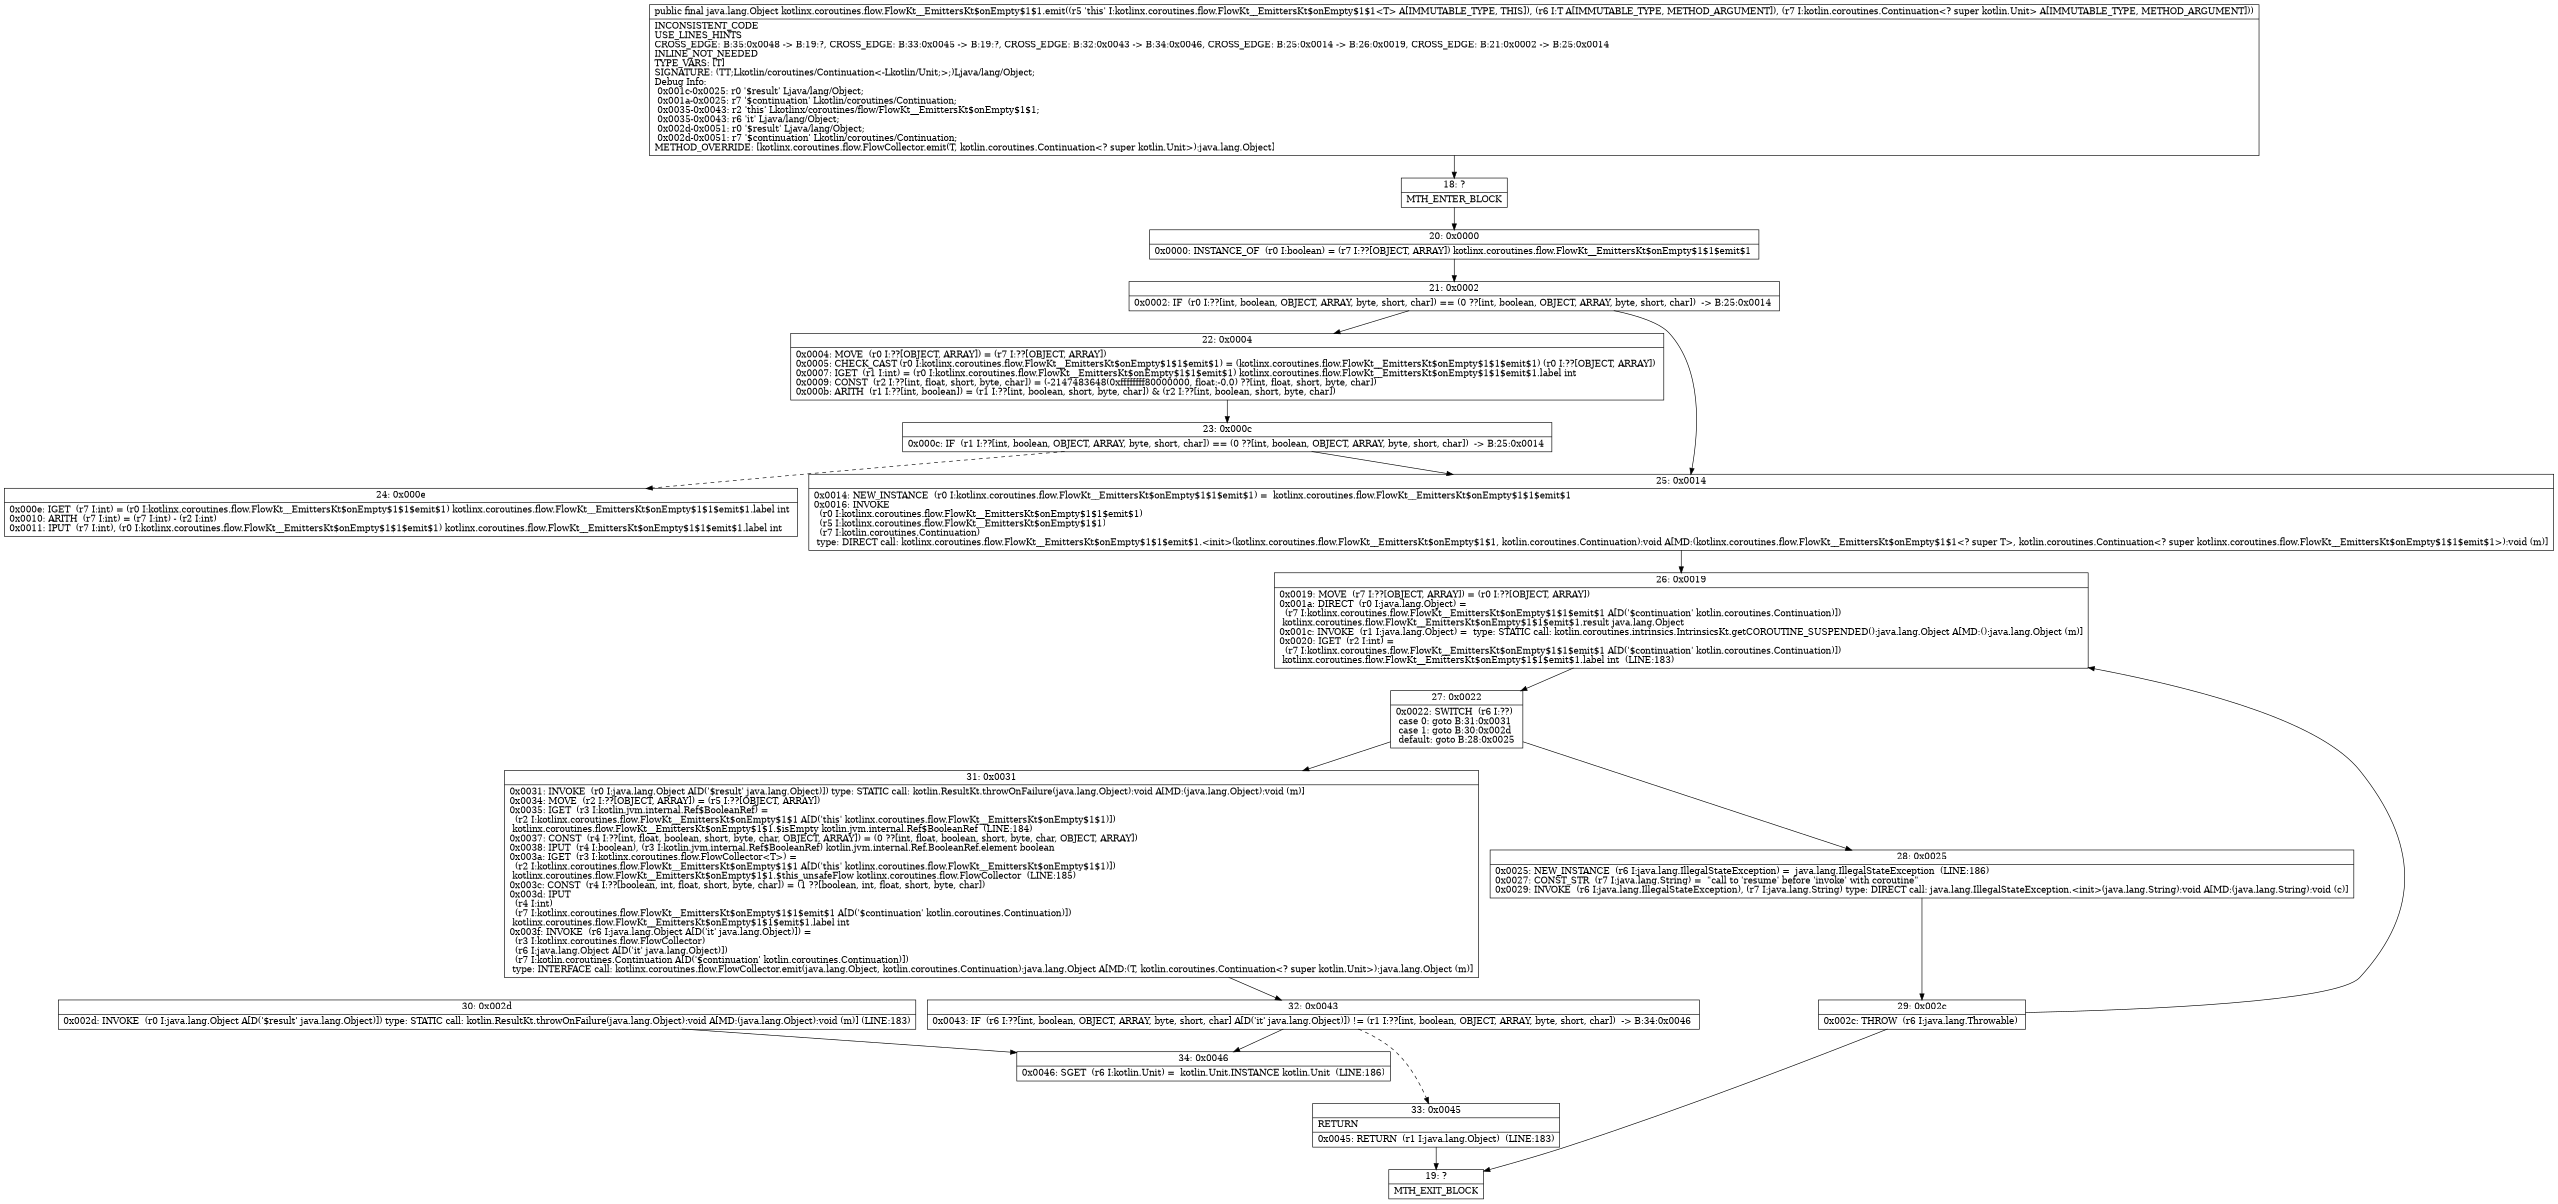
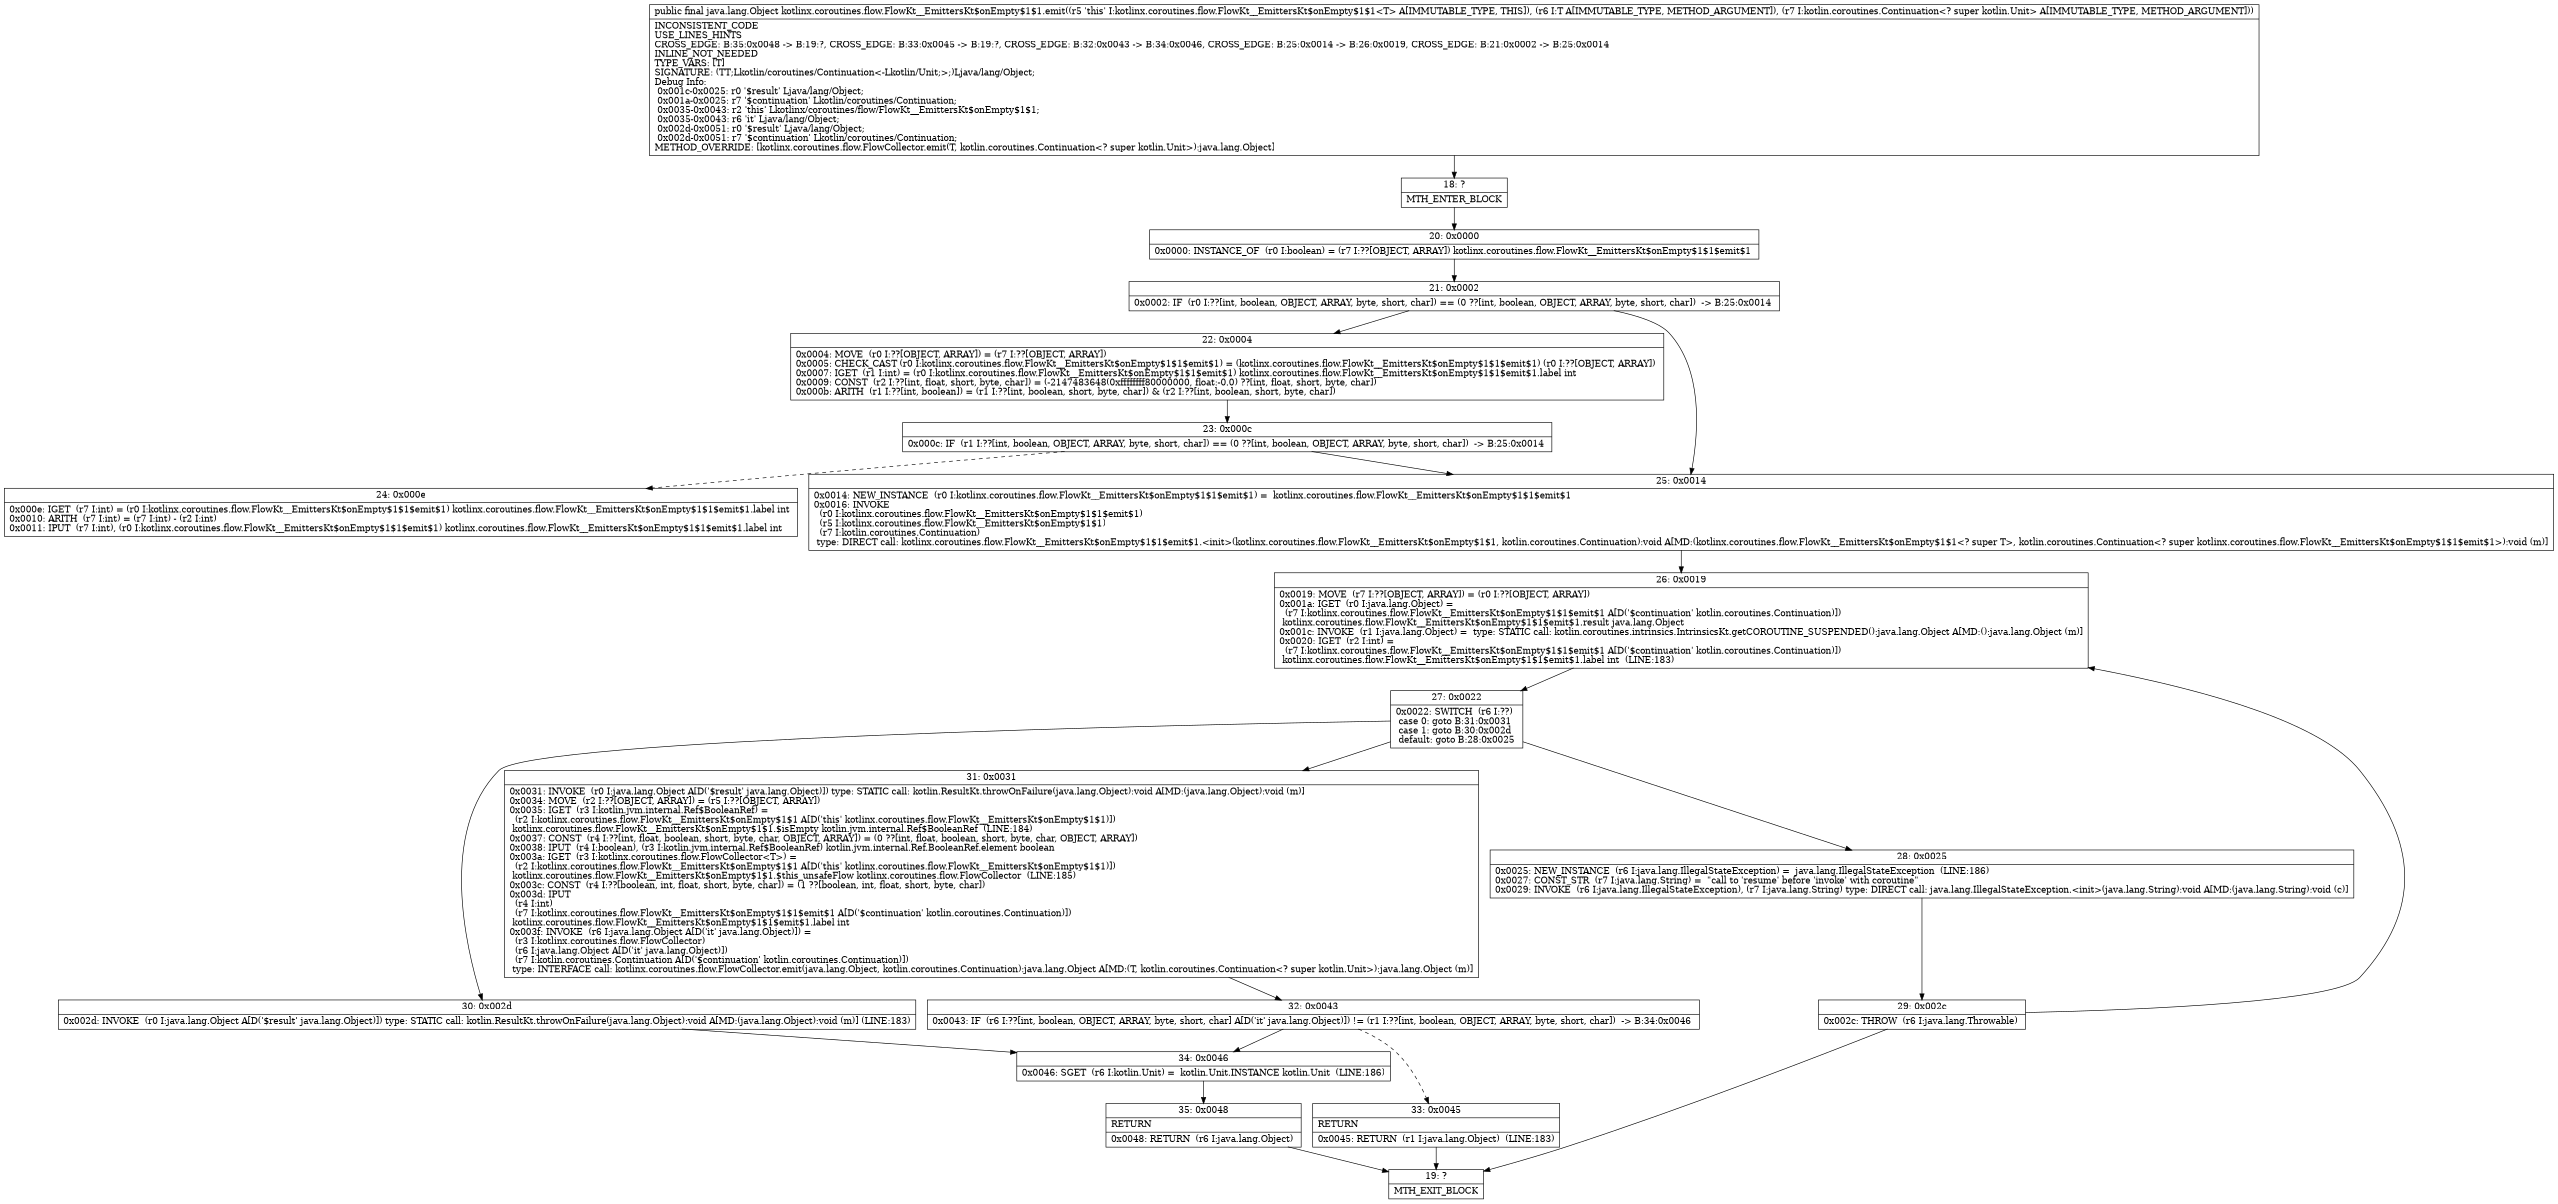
  digraph {
    node [shape=record]
    n1 [label="{18\:\ ?|MTH_ENTER_BLOCK\l}"]
    n2 [label="{20\:\ 0x0000|0x0000: INSTANCE_OF  (r0 I:boolean) = (r7 I:??[OBJECT, ARRAY]) kotlinx.coroutines.flow.FlowKt__EmittersKt$onEmpty$1$1$emit$1 \l}"]
    n3 [label="{21\:\ 0x0002|0x0002: IF  (r0 I:??[int, boolean, OBJECT, ARRAY, byte, short, char]) == (0 ??[int, boolean, OBJECT, ARRAY, byte, short, char])  \-\> B:25:0x0014 \l}"]
    n4 [label="{22\:\ 0x0004|0x0004: MOVE  (r0 I:??[OBJECT, ARRAY]) = (r7 I:??[OBJECT, ARRAY]) \l0x0005: CHECK_CAST (r0 I:kotlinx.coroutines.flow.FlowKt__EmittersKt$onEmpty$1$1$emit$1) = (kotlinx.coroutines.flow.FlowKt__EmittersKt$onEmpty$1$1$emit$1) (r0 I:??[OBJECT, ARRAY]) \l0x0007: IGET  (r1 I:int) = (r0 I:kotlinx.coroutines.flow.FlowKt__EmittersKt$onEmpty$1$1$emit$1) kotlinx.coroutines.flow.FlowKt__EmittersKt$onEmpty$1$1$emit$1.label int \l0x0009: CONST  (r2 I:??[int, float, short, byte, char]) = (\-2147483648(0xffffffff80000000, float:\-0.0) ??[int, float, short, byte, char]) \l0x000b: ARITH  (r1 I:??[int, boolean]) = (r1 I:??[int, boolean, short, byte, char]) & (r2 I:??[int, boolean, short, byte, char]) \l}"]
    n5 [label="{25\:\ 0x0014|0x0014: NEW_INSTANCE  (r0 I:kotlinx.coroutines.flow.FlowKt__EmittersKt$onEmpty$1$1$emit$1) =  kotlinx.coroutines.flow.FlowKt__EmittersKt$onEmpty$1$1$emit$1 \l0x0016: INVOKE  \l  (r0 I:kotlinx.coroutines.flow.FlowKt__EmittersKt$onEmpty$1$1$emit$1)\l  (r5 I:kotlinx.coroutines.flow.FlowKt__EmittersKt$onEmpty$1$1)\l  (r7 I:kotlin.coroutines.Continuation)\l type: DIRECT call: kotlinx.coroutines.flow.FlowKt__EmittersKt$onEmpty$1$1$emit$1.\<init\>(kotlinx.coroutines.flow.FlowKt__EmittersKt$onEmpty$1$1, kotlin.coroutines.Continuation):void A[MD:(kotlinx.coroutines.flow.FlowKt__EmittersKt$onEmpty$1$1\<? super T\>, kotlin.coroutines.Continuation\<? super kotlinx.coroutines.flow.FlowKt__EmittersKt$onEmpty$1$1$emit$1\>):void (m)]\l}"]
    n6 [label="{23\:\ 0x000c|0x000c: IF  (r1 I:??[int, boolean, OBJECT, ARRAY, byte, short, char]) == (0 ??[int, boolean, OBJECT, ARRAY, byte, short, char])  \-\> B:25:0x0014 \l}"]
-   n7 [label="{26\:\ 0x0019|0x0019: MOVE  (r7 I:??[OBJECT, ARRAY]) = (r0 I:??[OBJECT, ARRAY]) \l0x001a: DIRECT  (r0 I:java.lang.Object) = \l  (r7 I:kotlinx.coroutines.flow.FlowKt__EmittersKt$onEmpty$1$1$emit$1 A[D('$continuation' kotlin.coroutines.Continuation)])\l kotlinx.coroutines.flow.FlowKt__EmittersKt$onEmpty$1$1$emit$1.result java.lang.Object \l0x001c: INVOKE  (r1 I:java.lang.Object) =  type: STATIC call: kotlin.coroutines.intrinsics.IntrinsicsKt.getCOROUTINE_SUSPENDED():java.lang.Object A[MD:():java.lang.Object (m)]\l0x0020: IGET  (r2 I:int) = \l  (r7 I:kotlinx.coroutines.flow.FlowKt__EmittersKt$onEmpty$1$1$emit$1 A[D('$continuation' kotlin.coroutines.Continuation)])\l kotlinx.coroutines.flow.FlowKt__EmittersKt$onEmpty$1$1$emit$1.label int  (LINE:183)\l}"]
+   n7 [label="{26\:\ 0x0019|0x0019: MOVE  (r7 I:??[OBJECT, ARRAY]) = (r0 I:??[OBJECT, ARRAY]) \l0x001a: IGET  (r0 I:java.lang.Object) = \l  (r7 I:kotlinx.coroutines.flow.FlowKt__EmittersKt$onEmpty$1$1$emit$1 A[D('$continuation' kotlin.coroutines.Continuation)])\l kotlinx.coroutines.flow.FlowKt__EmittersKt$onEmpty$1$1$emit$1.result java.lang.Object \l0x001c: INVOKE  (r1 I:java.lang.Object) =  type: STATIC call: kotlin.coroutines.intrinsics.IntrinsicsKt.getCOROUTINE_SUSPENDED():java.lang.Object A[MD:():java.lang.Object (m)]\l0x0020: IGET  (r2 I:int) = \l  (r7 I:kotlinx.coroutines.flow.FlowKt__EmittersKt$onEmpty$1$1$emit$1 A[D('$continuation' kotlin.coroutines.Continuation)])\l kotlinx.coroutines.flow.FlowKt__EmittersKt$onEmpty$1$1$emit$1.label int  (LINE:183)\l}"]
    n8 [label="{24\:\ 0x000e|0x000e: IGET  (r7 I:int) = (r0 I:kotlinx.coroutines.flow.FlowKt__EmittersKt$onEmpty$1$1$emit$1) kotlinx.coroutines.flow.FlowKt__EmittersKt$onEmpty$1$1$emit$1.label int \l0x0010: ARITH  (r7 I:int) = (r7 I:int) \- (r2 I:int) \l0x0011: IPUT  (r7 I:int), (r0 I:kotlinx.coroutines.flow.FlowKt__EmittersKt$onEmpty$1$1$emit$1) kotlinx.coroutines.flow.FlowKt__EmittersKt$onEmpty$1$1$emit$1.label int \l}"]
    n9 [label="{27\:\ 0x0022|0x0022: SWITCH  (r6 I:??)\l case 0: goto B:31:0x0031\l case 1: goto B:30:0x002d\l default: goto B:28:0x0025 \l}"]
    n10 [label="{28\:\ 0x0025|0x0025: NEW_INSTANCE  (r6 I:java.lang.IllegalStateException) =  java.lang.IllegalStateException  (LINE:186)\l0x0027: CONST_STR  (r7 I:java.lang.String) =  \"call to 'resume' before 'invoke' with coroutine\" \l0x0029: INVOKE  (r6 I:java.lang.IllegalStateException), (r7 I:java.lang.String) type: DIRECT call: java.lang.IllegalStateException.\<init\>(java.lang.String):void A[MD:(java.lang.String):void (c)]\l}"]
    n11 [label="{30\:\ 0x002d|0x002d: INVOKE  (r0 I:java.lang.Object A[D('$result' java.lang.Object)]) type: STATIC call: kotlin.ResultKt.throwOnFailure(java.lang.Object):void A[MD:(java.lang.Object):void (m)] (LINE:183)\l}"]
    n12 [label="{31\:\ 0x0031|0x0031: INVOKE  (r0 I:java.lang.Object A[D('$result' java.lang.Object)]) type: STATIC call: kotlin.ResultKt.throwOnFailure(java.lang.Object):void A[MD:(java.lang.Object):void (m)]\l0x0034: MOVE  (r2 I:??[OBJECT, ARRAY]) = (r5 I:??[OBJECT, ARRAY]) \l0x0035: IGET  (r3 I:kotlin.jvm.internal.Ref$BooleanRef) = \l  (r2 I:kotlinx.coroutines.flow.FlowKt__EmittersKt$onEmpty$1$1 A[D('this' kotlinx.coroutines.flow.FlowKt__EmittersKt$onEmpty$1$1)])\l kotlinx.coroutines.flow.FlowKt__EmittersKt$onEmpty$1$1.$isEmpty kotlin.jvm.internal.Ref$BooleanRef  (LINE:184)\l0x0037: CONST  (r4 I:??[int, float, boolean, short, byte, char, OBJECT, ARRAY]) = (0 ??[int, float, boolean, short, byte, char, OBJECT, ARRAY]) \l0x0038: IPUT  (r4 I:boolean), (r3 I:kotlin.jvm.internal.Ref$BooleanRef) kotlin.jvm.internal.Ref.BooleanRef.element boolean \l0x003a: IGET  (r3 I:kotlinx.coroutines.flow.FlowCollector\<T\>) = \l  (r2 I:kotlinx.coroutines.flow.FlowKt__EmittersKt$onEmpty$1$1 A[D('this' kotlinx.coroutines.flow.FlowKt__EmittersKt$onEmpty$1$1)])\l kotlinx.coroutines.flow.FlowKt__EmittersKt$onEmpty$1$1.$this_unsafeFlow kotlinx.coroutines.flow.FlowCollector  (LINE:185)\l0x003c: CONST  (r4 I:??[boolean, int, float, short, byte, char]) = (1 ??[boolean, int, float, short, byte, char]) \l0x003d: IPUT  \l  (r4 I:int)\l  (r7 I:kotlinx.coroutines.flow.FlowKt__EmittersKt$onEmpty$1$1$emit$1 A[D('$continuation' kotlin.coroutines.Continuation)])\l kotlinx.coroutines.flow.FlowKt__EmittersKt$onEmpty$1$1$emit$1.label int \l0x003f: INVOKE  (r6 I:java.lang.Object A[D('it' java.lang.Object)]) = \l  (r3 I:kotlinx.coroutines.flow.FlowCollector)\l  (r6 I:java.lang.Object A[D('it' java.lang.Object)])\l  (r7 I:kotlin.coroutines.Continuation A[D('$continuation' kotlin.coroutines.Continuation)])\l type: INTERFACE call: kotlinx.coroutines.flow.FlowCollector.emit(java.lang.Object, kotlin.coroutines.Continuation):java.lang.Object A[MD:(T, kotlin.coroutines.Continuation\<? super kotlin.Unit\>):java.lang.Object (m)]\l}"]
    n13 [label="{29\:\ 0x002c|0x002c: THROW  (r6 I:java.lang.Throwable) \l}"]
    n14 [label="{34\:\ 0x0046|0x0046: SGET  (r6 I:kotlin.Unit) =  kotlin.Unit.INSTANCE kotlin.Unit  (LINE:186)\l}"]
    n15 [label="{32\:\ 0x0043|0x0043: IF  (r6 I:??[int, boolean, OBJECT, ARRAY, byte, short, char] A[D('it' java.lang.Object)]) != (r1 I:??[int, boolean, OBJECT, ARRAY, byte, short, char])  \-\> B:34:0x0046 \l}"]
    n16 [label="{19\:\ ?|MTH_EXIT_BLOCK\l}"]
+   n17 [label="{35\:\ 0x0048|RETURN\l|0x0048: RETURN  (r6 I:java.lang.Object) \l}"]
    n18 [label="{33\:\ 0x0045|RETURN\l|0x0045: RETURN  (r1 I:java.lang.Object)  (LINE:183)\l}"]
    n19 [label="{public final java.lang.Object kotlinx.coroutines.flow.FlowKt__EmittersKt$onEmpty$1$1.emit((r5 'this' I:kotlinx.coroutines.flow.FlowKt__EmittersKt$onEmpty$1$1\<T\> A[IMMUTABLE_TYPE, THIS]), (r6 I:T A[IMMUTABLE_TYPE, METHOD_ARGUMENT]), (r7 I:kotlin.coroutines.Continuation\<? super kotlin.Unit\> A[IMMUTABLE_TYPE, METHOD_ARGUMENT]))  | INCONSISTENT_CODE\lUSE_LINES_HINTS\lCROSS_EDGE: B:35:0x0048 \-\> B:19:?, CROSS_EDGE: B:33:0x0045 \-\> B:19:?, CROSS_EDGE: B:32:0x0043 \-\> B:34:0x0046, CROSS_EDGE: B:25:0x0014 \-\> B:26:0x0019, CROSS_EDGE: B:21:0x0002 \-\> B:25:0x0014\lINLINE_NOT_NEEDED\lTYPE_VARS: [T]\lSIGNATURE: (TT;Lkotlin\/coroutines\/Continuation\<\-Lkotlin\/Unit;\>;)Ljava\/lang\/Object;\lDebug Info:\l  0x001c\-0x0025: r0 '$result' Ljava\/lang\/Object;\l  0x001a\-0x0025: r7 '$continuation' Lkotlin\/coroutines\/Continuation;\l  0x0035\-0x0043: r2 'this' Lkotlinx\/coroutines\/flow\/FlowKt__EmittersKt$onEmpty$1$1;\l  0x0035\-0x0043: r6 'it' Ljava\/lang\/Object;\l  0x002d\-0x0051: r0 '$result' Ljava\/lang\/Object;\l  0x002d\-0x0051: r7 '$continuation' Lkotlin\/coroutines\/Continuation;\lMETHOD_OVERRIDE: [kotlinx.coroutines.flow.FlowCollector.emit(T, kotlin.coroutines.Continuation\<? super kotlin.Unit\>):java.lang.Object]\l}"]
    n1 -> n2
    n2 -> n3
    n3 -> n4 [style=solid]
    n3 -> n5
    n4 -> n6
    n5 -> n7
    n6 -> n5
    n6 -> n8 [style=dashed]
    n7 -> n9
    n9 -> n10
+   n9 -> n11
    n9 -> n12
    n10 -> n13
    n11 -> n14
    n12 -> n15
    n13 -> n7
    n13 -> n16
+   n14 -> n17
    n15 -> n14
    n15 -> n18 [style=dashed]
+   n17 -> n16
    n18 -> n16
    n19 -> n1
  }
